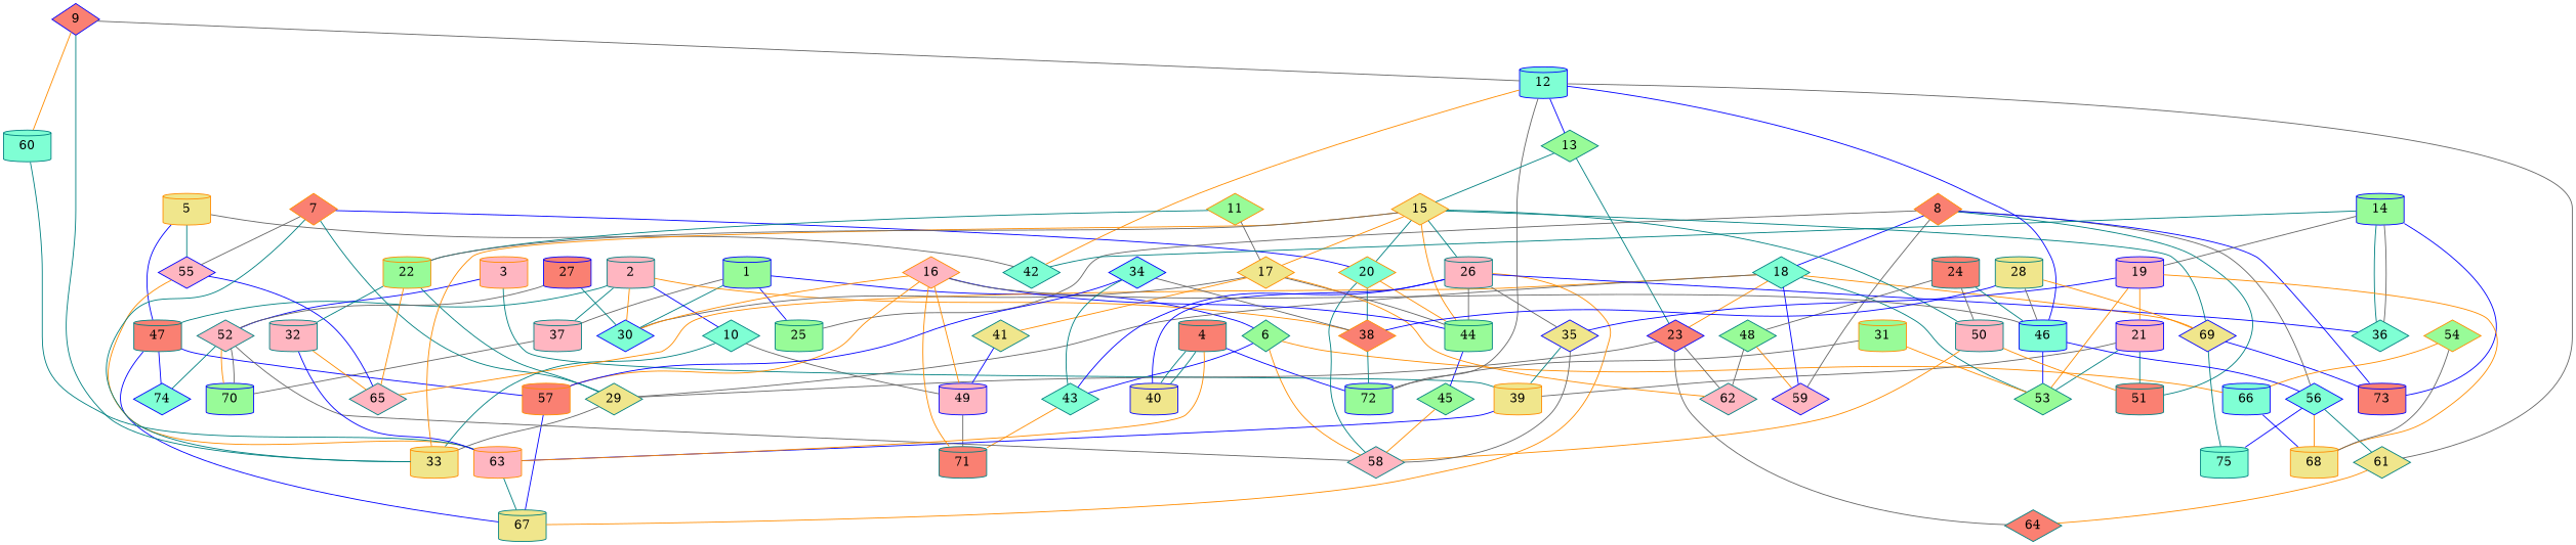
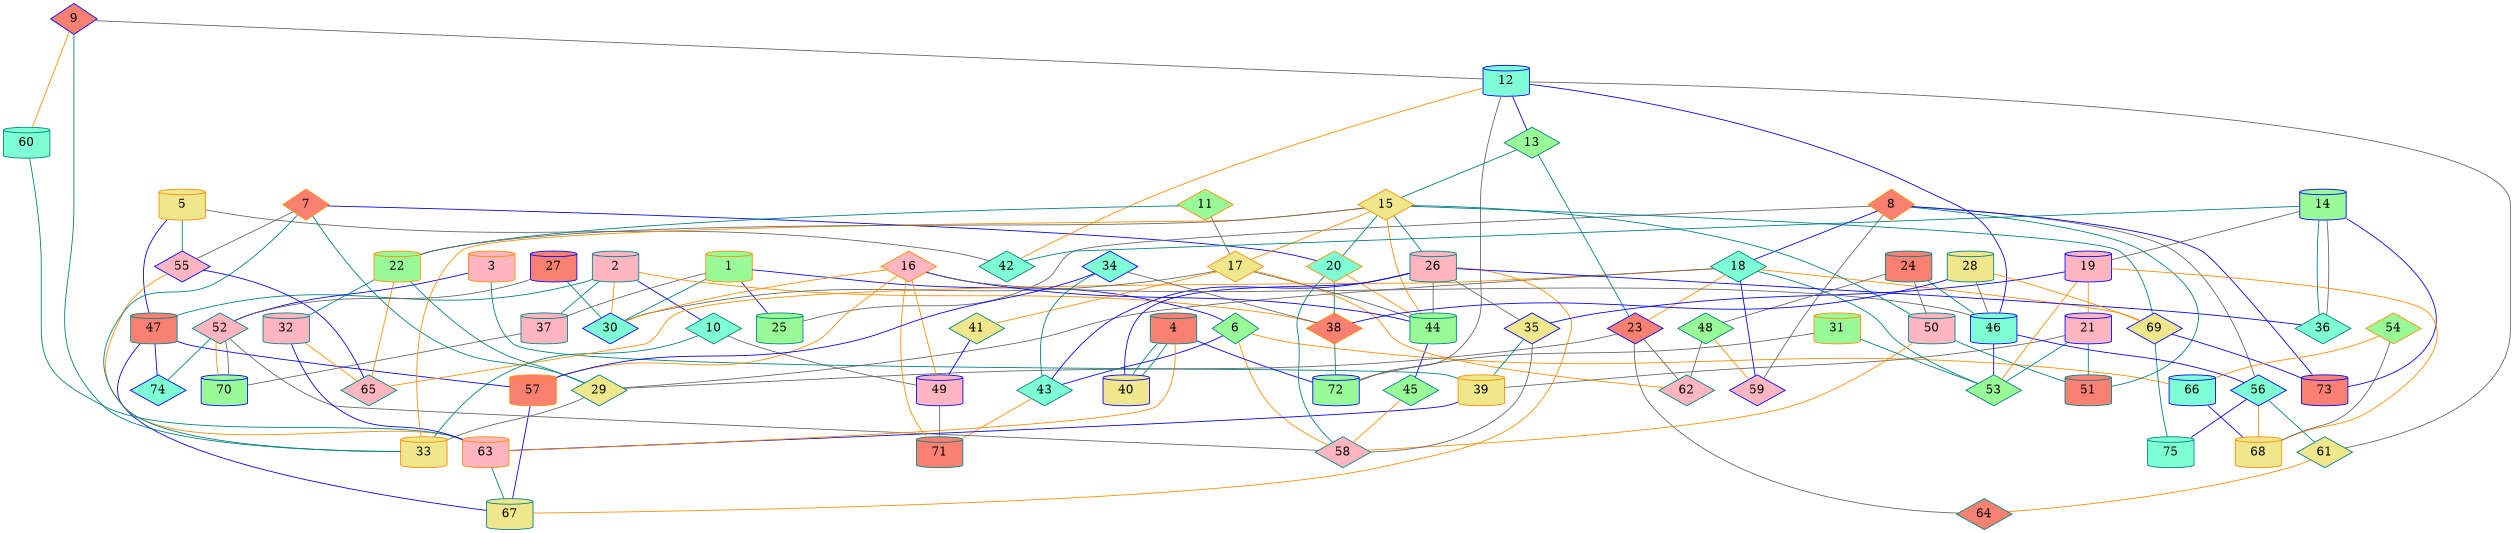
  graph {
    node [color=teal fillcolor=lightpink shape=cylinder style=filled]
    edge [color=teal]
-   1 [color=blue fillcolor=palegreen]
+   1 [color=darkorange fillcolor=palegreen]
    6 [fillcolor=palegreen shape=diamond]
    25 [fillcolor=palegreen]
    30 [color=blue fillcolor=aquamarine shape=diamond]
    37
    43 [fillcolor=aquamarine shape=diamond]
    58 [shape=diamond]
    66 [color=blue fillcolor=aquamarine]
    70 [color=blue fillcolor=palegreen]
    2
    10 [fillcolor=aquamarine shape=diamond]
    38 [color=darkorange fillcolor=salmon shape=diamond]
    47 [fillcolor=salmon]
    33 [color=darkorange fillcolor=khaki]
    49 [color=blue]
    72 [color=blue fillcolor=palegreen]
    57 [color=darkorange fillcolor=salmon]
    67 [fillcolor=khaki]
    74 [color=blue fillcolor=aquamarine shape=diamond]
    3 [color=darkorange]
    39 [color=darkorange fillcolor=khaki]
    52 [shape=diamond]
    21 [color=blue]
    51 [fillcolor=salmon]
    53 [fillcolor=palegreen shape=diamond]
    63 [color=darkorange]
    4 [fillcolor=salmon]
    40 [color=blue fillcolor=khaki]
    5 [color=darkorange fillcolor=khaki]
    42 [fillcolor=aquamarine shape=diamond]
    55 [color=blue shape=diamond]
    65 [shape=diamond]
    71 [fillcolor=salmon]
    68 [color=darkorange fillcolor=khaki]
    7 [color=darkorange fillcolor=salmon shape=diamond]
    20 [color=darkorange fillcolor=aquamarine shape=diamond]
    29 [fillcolor=khaki shape=diamond]
    44 [fillcolor=palegreen]
    8 [color=darkorange fillcolor=salmon shape=diamond]
    18 [fillcolor=aquamarine shape=diamond]
    56 [color=blue fillcolor=aquamarine shape=diamond]
    59 [color=blue shape=diamond]
    73 [color=blue fillcolor=salmon]
    23 [color=blue fillcolor=salmon shape=diamond]
    69 [color=blue fillcolor=khaki shape=diamond]
    61 [fillcolor=khaki shape=diamond]
    75 [fillcolor=aquamarine]
    9 [color=blue fillcolor=salmon shape=diamond]
    12 [color=blue fillcolor=aquamarine]
    60 [fillcolor=aquamarine]
    13 [fillcolor=palegreen shape=diamond]
    46 [color=blue fillcolor=aquamarine]
    11 [color=darkorange fillcolor=palegreen shape=diamond]
    17 [color=darkorange fillcolor=khaki shape=diamond]
    22 [color=darkorange fillcolor=palegreen]
    41 [fillcolor=khaki shape=diamond]
    62 [shape=diamond]
    32
    15 [color=darkorange fillcolor=khaki shape=diamond]
    64 [fillcolor=salmon shape=diamond]
    26
    50
    14 [color=blue fillcolor=palegreen]
    19 [color=blue]
    36 [fillcolor=aquamarine shape=diamond]
    35 [color=blue fillcolor=khaki shape=diamond]
    45 [fillcolor=palegreen shape=diamond]
    16 [color=darkorange shape=diamond]
    24 [fillcolor=salmon]
    48 [fillcolor=palegreen shape=diamond]
    27 [color=blue fillcolor=salmon]
    28 [fillcolor=khaki]
    31 [color=darkorange fillcolor=palegreen]
    34 [color=blue fillcolor=aquamarine shape=diamond]
    54 [color=darkorange fillcolor=palegreen shape=diamond]
    1 -- 6 [color=blue]
    1 -- 25 [color=blue]
    1 -- 30
    1 -- 37 [color=gray40]
    6 -- 43 [color=blue]
    6 -- 58 [color=darkorange]
    6 -- 66 [color=darkorange]
    37 -- 70 [color=gray40]
    43 -- 71 [color=darkorange]
    66 -- 68 [color=blue]
    2 -- 30 [color=darkorange]
    2 -- 37
    2 -- 10 [color=blue]
    2 -- 38 [color=darkorange]
    2 -- 47
    10 -- 33
    10 -- 49 [color=gray40]
    38 -- 72
    47 -- 57 [color=blue]
    47 -- 67 [color=blue]
    47 -- 74 [color=blue]
    49 -- 71 [color=gray40]
    57 -- 67 [color=blue]
    3 -- 39
    3 -- 52 [color=blue]
    39 -- 63 [color=blue]
    52 -- 58 [color=gray40]
    52 -- 70 [color=darkorange]
    52 -- 70 [color=gray40]
    52 -- 74
    21 -- 39 [color=gray40]
    21 -- 51
    21 -- 53
    63 -- 67
    4 -- 72 [color=blue]
    4 -- 63 [color=darkorange]
    4 -- 40
    4 -- 40
    5 -- 47 [color=blue]
    5 -- 42 [color=gray40]
    5 -- 55
    55 -- 63 [color=darkorange]
    55 -- 65 [color=blue]
    7 -- 33
    7 -- 55 [color=gray40]
    7 -- 20 [color=blue]
    7 -- 29
    20 -- 58
    20 -- 38
    20 -- 44 [color=darkorange]
    29 -- 33 [color=gray40]
    44 -- 45 [color=blue]
    8 -- 25 [color=gray40]
    8 -- 51
    8 -- 18 [color=blue]
    8 -- 56 [color=gray40]
    8 -- 59 [color=gray40]
    8 -- 73 [color=blue]
    18 -- 53
    18 -- 65 [color=darkorange]
    18 -- 29 [color=gray40]
    18 -- 59 [color=blue]
    18 -- 23 [color=darkorange]
    18 -- 69 [color=darkorange]
    56 -- 68 [color=darkorange]
    56 -- 61
    56 -- 75 [color=blue]
    23 -- 29 [color=gray40]
    23 -- 62 [color=gray40]
    23 -- 64 [color=gray40]
    69 -- 73 [color=blue]
    69 -- 75
    61 -- 64 [color=darkorange]
    9 -- 33
    9 -- 12 [color=gray40]
    9 -- 60 [color=darkorange]
    12 -- 72 [color=gray40]
    12 -- 42 [color=darkorange]
    12 -- 61 [color=gray40]
    12 -- 13 [color=blue]
    12 -- 46 [color=blue]
    60 -- 63
    13 -- 23
    13 -- 15
    46 -- 53 [color=blue]
    46 -- 56 [color=blue]
    11 -- 17 [color=gray40]
    11 -- 22
    17 -- 30 [color=gray40]
    17 -- 44 [color=gray40]
    17 -- 41 [color=darkorange]
    17 -- 62 [color=darkorange]
    22 -- 65 [color=darkorange]
    22 -- 29
    22 -- 32
    41 -- 49 [color=blue]
    32 -- 63 [color=blue]
    32 -- 65 [color=darkorange]
    15 -- 33 [color=darkorange]
    15 -- 20
    15 -- 44 [color=darkorange]
    15 -- 69
    15 -- 17 [color=darkorange]
    15 -- 22 [color=gray40]
    15 -- 26
    15 -- 50
    26 -- 43 [color=blue]
    26 -- 67 [color=darkorange]
    26 -- 40 [color=blue]
    26 -- 44 [color=gray40]
    26 -- 36 [color=blue]
    26 -- 35 [color=gray40]
    50 -- 58 [color=darkorange]
-   50 -- 51 [color=darkorange]
+   50 -- 51
    14 -- 42
    14 -- 73 [color=blue]
    14 -- 19 [color=gray40]
    14 -- 36
    14 -- 36 [color=gray40]
    19 -- 21 [color=darkorange]
    19 -- 53 [color=darkorange]
    19 -- 68 [color=darkorange]
    19 -- 35 [color=blue]
    35 -- 58 [color=gray40]
    35 -- 39
    45 -- 58 [color=darkorange]
    16 -- 30 [color=darkorange]
    16 -- 49 [color=darkorange]
    16 -- 57 [color=darkorange]
    16 -- 71 [color=darkorange]
    16 -- 44 [color=blue]
    16 -- 46 [color=gray40]
    24 -- 46
    24 -- 50 [color=gray40]
    24 -- 48 [color=gray40]
    48 -- 59 [color=darkorange]
    48 -- 62 [color=gray40]
    27 -- 30
    27 -- 52 [color=gray40]
    28 -- 38 [color=blue]
    28 -- 69 [color=darkorange]
    28 -- 46 [color=gray40]
    31 -- 72 [color=gray40]
-   31 -- 53 [color=darkorange]
+   31 -- 53
    34 -- 43
    34 -- 38 [color=gray40]
    34 -- 57 [color=blue]
    54 -- 66 [color=darkorange]
    54 -- 68 [color=gray40]
  }
